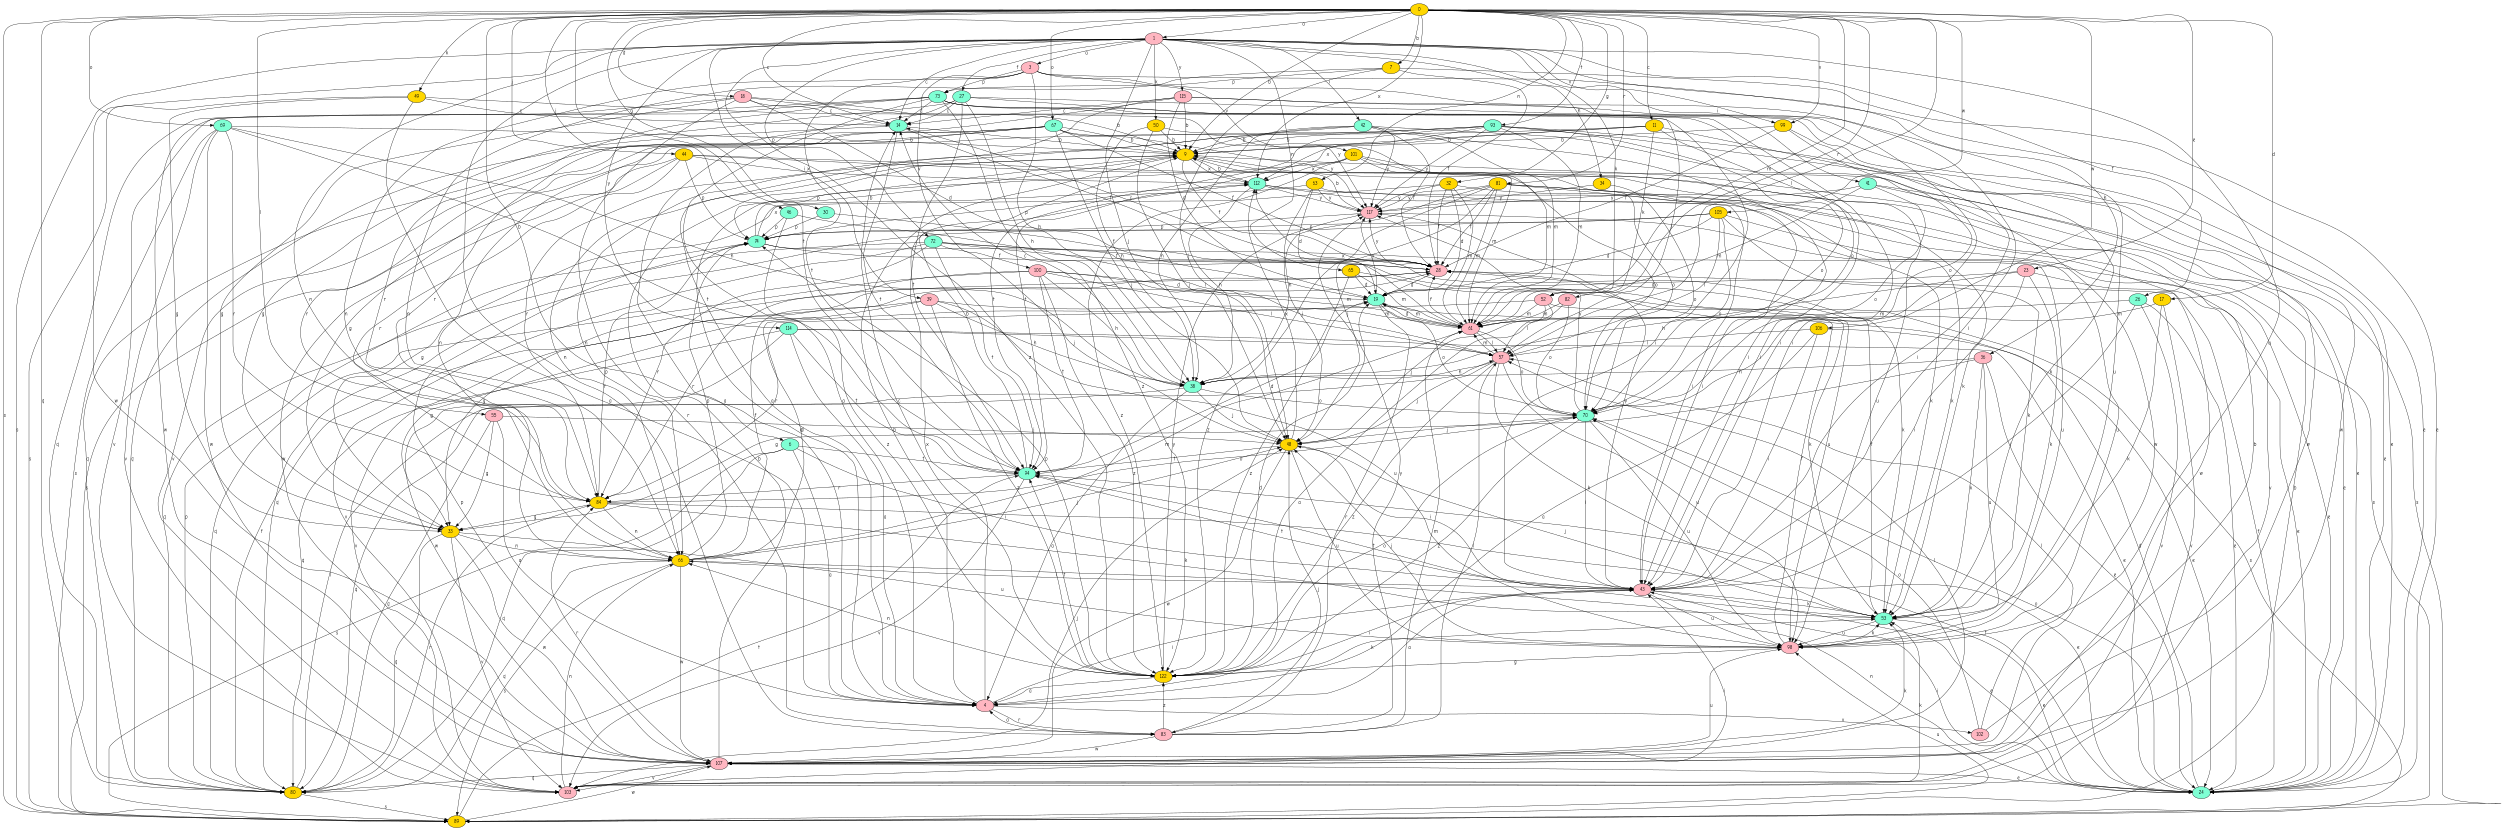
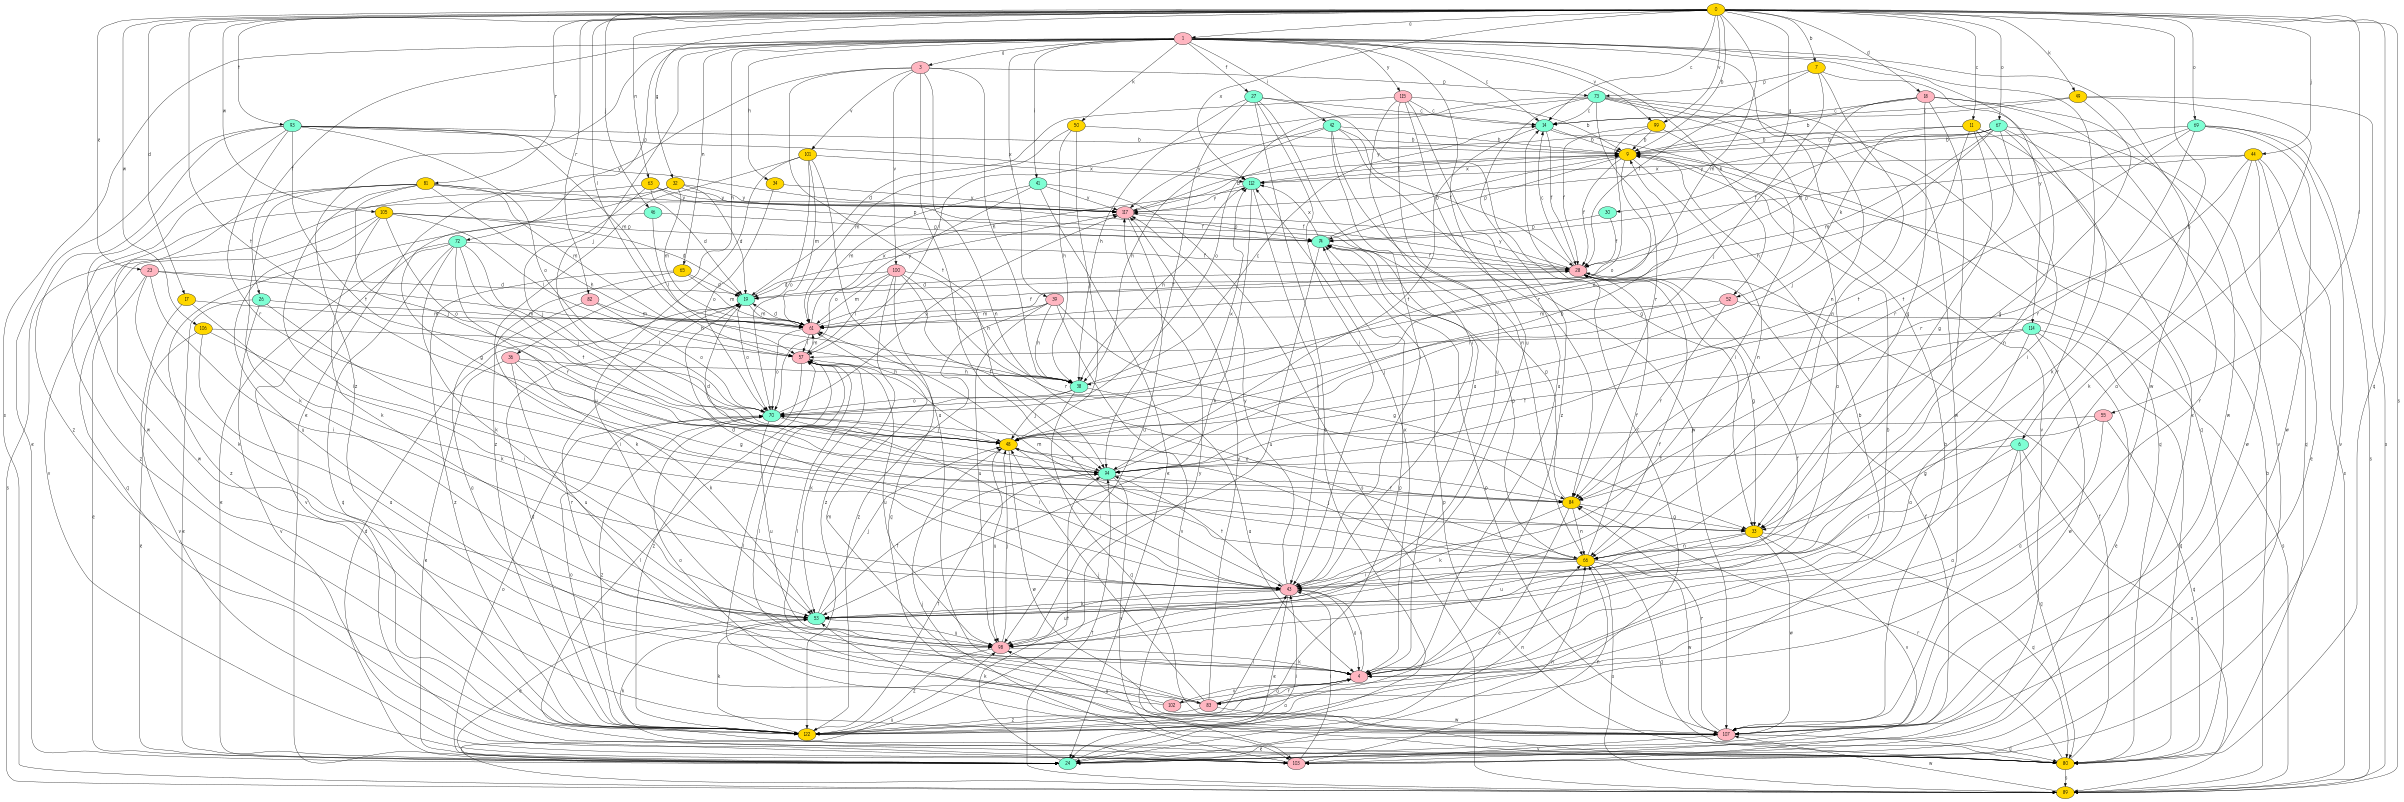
  strict digraph {
    fontname="Comic Neue"
    node [fillcolor=gold fontname="Comic Neue" style=filled]
    edge [fontname="Comic Neue"]
    0
    1 [fillcolor=lightpink]
    6 [fillcolor=aquamarine]
    7
    9
    11
    14 [fillcolor=aquamarine]
    17
    18 [fillcolor=lightpink]
    23 [fillcolor=lightpink]
    30 [fillcolor=aquamarine]
    32
    44
    46 [fillcolor=aquamarine]
    49
    55 [fillcolor=lightpink]
    57 [fillcolor=lightpink]
    61 [fillcolor=lightpink]
    63
    67 [fillcolor=aquamarine]
    69 [fillcolor=aquamarine]
    80
    81
    82 [fillcolor=lightpink]
    89
    93 [fillcolor=aquamarine]
    94 [fillcolor=aquamarine]
    99
    105
    106
    112 [fillcolor=aquamarine]
    3 [fillcolor=lightpink]
    26 [fillcolor=aquamarine]
    27 [fillcolor=aquamarine]
    34
    36 [fillcolor=lightpink]
    39 [fillcolor=lightpink]
    41 [fillcolor=aquamarine]
    42 [fillcolor=aquamarine]
    48
    50
    52 [fillcolor=lightpink]
    65
    66
    72 [fillcolor=aquamarine]
    83 [fillcolor=lightpink]
    98 [fillcolor=lightpink]
    107 [fillcolor=lightpink]
    114 [fillcolor=aquamarine]
    115 [fillcolor=lightpink]
    122
    43 [fillcolor=lightpink]
    4 [fillcolor=lightpink]
    24 [fillcolor=aquamarine]
    73 [fillcolor=aquamarine]
    28 [fillcolor=lightpink]
    70 [fillcolor=aquamarine]
    74 [fillcolor=aquamarine]
    33
    53 [fillcolor=aquamarine]
    103 [fillcolor=lightpink]
    19 [fillcolor=aquamarine]
    38 [fillcolor=aquamarine]
    117 [fillcolor=lightpink]
    84
    100 [fillcolor=lightpink]
    101
    102 [fillcolor=lightpink]
    0 -> 1 [label=a]
    0 -> 6 [label=b]
    0 -> 7 [label=b]
    0 -> 9 [label=b]
    0 -> 11 [label=c]
    0 -> 14 [label=c]
    0 -> 17 [label=d]
    0 -> 18 [label=d]
    0 -> 23 [label=e]
    0 -> 30 [label=g]
    0 -> 32 [label=g]
    0 -> 44 [label=j]
    0 -> 46 [label=j]
    0 -> 49 [label=k]
    0 -> 55 [label=l]
    0 -> 57 [label=l]
    0 -> 61 [label=m]
    0 -> 63 [label=n]
    0 -> 67 [label=o]
    0 -> 69 [label=o]
    0 -> 80 [label=q]
    0 -> 81 [label=r]
    0 -> 82 [label=r]
    0 -> 89 [label=s]
    0 -> 93 [label=t]
    0 -> 94 [label=t]
    0 -> 99 [label=v]
    0 -> 105 [label=w]
    0 -> 106 [label=w]
    0 -> 112 [label=x]
    1 -> 14 [label=c]
    1 -> 89 [label=s]
    1 -> 99 [label=v]
    1 -> 3 [label=a]
    1 -> 26 [label=f]
    1 -> 27 [label=f]
    1 -> 34 [label=h]
    1 -> 36 [label=h]
    1 -> 39 [label=i]
    1 -> 41 [label=i]
    1 -> 42 [label=i]
    1 -> 48 [label=j]
    1 -> 50 [label=k]
    1 -> 52 [label=k]
    1 -> 65 [label=n]
    1 -> 66 [label=n]
    1 -> 72 [label=p]
    1 -> 83 [label=r]
    1 -> 98 [label=u]
    1 -> 107 [label=w]
    1 -> 114 [label=y]
    1 -> 115 [label=y]
    1 -> 122 [label=z]
    6 -> 80 [label=q]
    6 -> 89 [label=s]
    6 -> 94 [label=t]
    6 -> 43 [label=i]
    6 -> 4 [label=a]
    7 -> 48 [label=j]
    7 -> 66 [label=n]
    7 -> 24 [label=e]
    7 -> 73 [label=p]
    7 -> 28 [label=f]
    9 -> 112 [label=x]
    9 -> 66 [label=n]
    9 -> 28 [label=f]
    9 -> 70 [label=o]
    9 -> 74 [label=p]
    11 -> 9 [label=b]
    11 -> 94 [label=t]
    11 -> 52 [label=k]
    11 -> 43 [label=i]
    11 -> 33 [label=g]
    11 -> 53 [label=k]
    14 -> 9 [label=b]
    14 -> 80 [label=q]
    14 -> 94 [label=t]
    14 -> 28 [label=f]
    17 -> 61 [label=m]
    17 -> 53 [label=k]
    17 -> 103 [label=v]
    18 -> 9 [label=b]
    18 -> 14 [label=c]
    18 -> 83 [label=r]
    18 -> 107 [label=w]
    18 -> 43 [label=i]
    18 -> 33 [label=g]
    18 -> 19 [label=d]
    23 -> 43 [label=i]
    23 -> 24 [label=e]
    23 -> 53 [label=k]
    23 -> 19 [label=d]
    23 -> 38 [label=h]
    30 -> 28 [label=f]
    30 -> 74 [label=p]
    32 -> 61 [label=m]
    32 -> 89 [label=s]
    32 -> 28 [label=f]
    32 -> 33 [label=g]
    32 -> 19 [label=d]
    32 -> 117 [label=y]
    44 -> 89 [label=s]
    44 -> 112 [label=x]
    44 -> 107 [label=w]
    44 -> 24 [label=e]
    44 -> 74 [label=p]
    44 -> 53 [label=k]
    44 -> 84 [label=r]
    46 -> 57 [label=l]
    46 -> 122 [label=z]
    46 -> 74 [label=p]
    49 -> 14 [label=c]
    49 -> 89 [label=s]
    49 -> 4 [label=a]
    49 -> 33 [label=g]
    49 -> 117 [label=y]
    55 -> 80 [label=q]
    55 -> 48 [label=j]
    55 -> 4 [label=a]
    55 -> 33 [label=g]
    57 -> 61 [label=m]
    57 -> 48 [label=j]
    57 -> 98 [label=u]
    57 -> 122 [label=z]
    57 -> 53 [label=k]
    57 -> 38 [label=h]
    61 -> 57 [label=l]
    61 -> 112 [label=x]
    61 -> 28 [label=f]
    61 -> 70 [label=o]
    61 -> 19 [label=d]
    63 -> 48 [label=j]
    63 -> 74 [label=p]
    63 -> 103 [label=v]
    63 -> 19 [label=d]
    63 -> 117 [label=y]
    67 -> 9 [label=b]
    67 -> 61 [label=m]
    67 -> 80 [label=q]
    67 -> 48 [label=j]
    67 -> 66 [label=n]
    67 -> 28 [label=f]
    67 -> 103 [label=v]
    67 -> 117 [label=y]
    67 -> 84 [label=r]
    69 -> 9 [label=b]
    69 -> 89 [label=s]
    69 -> 94 [label=t]
    69 -> 107 [label=w]
    69 -> 103 [label=v]
    69 -> 38 [label=h]
    69 -> 84 [label=r]
    80 -> 57 [label=l]
    80 -> 89 [label=s]
    80 -> 28 [label=f]
    80 -> 74 [label=p]
    80 -> 84 [label=r]
    81 -> 61 [label=m]
    81 -> 48 [label=j]
    81 -> 107 [label=w]
    81 -> 122 [label=z]
    81 -> 43 [label=i]
    81 -> 28 [label=f]
    81 -> 53 [label=k]
    81 -> 38 [label=h]
    81 -> 117 [label=y]
    82 -> 61 [label=m]
    82 -> 4 [label=a]
    82 -> 70 [label=o]
    89 -> 9 [label=b]
    89 -> 94 [label=t]
    89 -> 98 [label=u]
    89 -> 107 [label=w]
    93 -> 9 [label=b]
    93 -> 61 [label=m]
    93 -> 94 [label=t]
    93 -> 112 [label=x]
    93 -> 107 [label=w]
+   93 -> 122 [label=z]
    93 -> 24 [label=e]
    93 -> 70 [label=o]
    93 -> 117 [label=y]
    93 -> 84 [label=r]
    94 -> 9 [label=b]
    94 -> 103 [label=v]
    94 -> 19 [label=d]
    94 -> 84 [label=r]
    99 -> 9 [label=b]
    99 -> 43 [label=i]
    99 -> 28 [label=f]
    99 -> 70 [label=o]
    105 -> 57 [label=l]
    105 -> 80 [label=q]
    105 -> 98 [label=u]
    105 -> 70 [label=o]
    105 -> 74 [label=p]
    105 -> 53 [label=k]
    105 -> 19 [label=d]
    106 -> 57 [label=l]
    106 -> 43 [label=i]
    106 -> 4 [label=a]
    106 -> 24 [label=e]
    112 -> 9 [label=b]
    112 -> 43 [label=i]
    112 -> 53 [label=k]
    112 -> 38 [label=h]
    112 -> 117 [label=y]
    3 -> 94 [label=t]
    3 -> 66 [label=n]
    3 -> 43 [label=i]
    3 -> 24 [label=e]
    3 -> 73 [label=p]
    3 -> 38 [label=h]
    3 -> 100 [label=v]
    3 -> 101 [label=v]
    26 -> 61 [label=m]
    26 -> 43 [label=i]
    26 -> 24 [label=e]
    26 -> 103 [label=v]
    27 -> 14 [label=c]
    27 -> 94 [label=t]
    27 -> 43 [label=i]
    27 -> 4 [label=a]
    27 -> 24 [label=e]
    27 -> 33 [label=g]
    27 -> 38 [label=h]
    34 -> 70 [label=o]
    34 -> 117 [label=y]
    36 -> 98 [label=u]
    36 -> 24 [label=e]
    36 -> 33 [label=g]
    36 -> 53 [label=k]
    36 -> 38 [label=h]
    39 -> 61 [label=m]
    39 -> 98 [label=u]
    39 -> 122 [label=z]
    39 -> 33 [label=g]
    39 -> 103 [label=v]
    39 -> 38 [label=h]
    41 -> 61 [label=m]
    41 -> 89 [label=s]
    41 -> 24 [label=e]
    41 -> 70 [label=o]
    41 -> 117 [label=y]
    42 -> 9 [label=b]
    42 -> 66 [label=n]
    42 -> 107 [label=w]
    42 -> 43 [label=i]
    42 -> 28 [label=f]
    42 -> 38 [label=h]
    42 -> 117 [label=y]
    48 -> 94 [label=t]
    48 -> 112 [label=x]
    48 -> 98 [label=u]
    48 -> 107 [label=w]
    48 -> 43 [label=i]
    50 -> 9 [label=b]
    50 -> 61 [label=m]
    50 -> 48 [label=j]
    50 -> 38 [label=h]
-   52 -> 57 [label=l]
    52 -> 61 [label=m]
    52 -> 89 [label=s]
    52 -> 48 [label=j]
    52 -> 84 [label=r]
    65 -> 61 [label=m]
    65 -> 122 [label=z]
    65 -> 53 [label=k]
    65 -> 19 [label=d]
    66 -> 61 [label=m]
    66 -> 80 [label=q]
    66 -> 89 [label=s]
    66 -> 48 [label=j]
    66 -> 107 [label=w]
    66 -> 43 [label=i]
    66 -> 28 [label=f]
    66 -> 74 [label=p]
    66 -> 19 [label=d]
    72 -> 80 [label=q]
    72 -> 94 [label=t]
    72 -> 48 [label=j]
    72 -> 24 [label=e]
    72 -> 28 [label=f]
    72 -> 53 [label=k]
    72 -> 103 [label=v]
    72 -> 84 [label=r]
    83 -> 57 [label=l]
    83 -> 61 [label=m]
    83 -> 48 [label=j]
    83 -> 107 [label=w]
    83 -> 122 [label=z]
    83 -> 4 [label=a]
    83 -> 117 [label=y]
    98 -> 48 [label=j]
-   98 -> 122 [label=g]
+   98 -> 122 [label=z]
    98 -> 28 [label=f]
-   98 -> 53 [label=k]
+   98 -> 4 [label=k]
    107 -> 9 [label=b]
    107 -> 57 [label=l]
    107 -> 80 [label=q]
    107 -> 98 [label=u]
    107 -> 24 [label=e]
    107 -> 74 [label=p]
    107 -> 53 [label=k]
    107 -> 103 [label=v]
    107 -> 84 [label=r]
    114 -> 57 [label=l]
    114 -> 80 [label=q]
    114 -> 94 [label=t]
    114 -> 107 [label=w]
    114 -> 4 [label=a]
    114 -> 24 [label=e]
    115 -> 9 [label=b]
    115 -> 14 [label=c]
    115 -> 98 [label=u]
    115 -> 43 [label=i]
    115 -> 4 [label=a]
    115 -> 19 [label=d]
    115 -> 84 [label=r]
    122 -> 14 [label=c]
    122 -> 94 [label=t]
    122 -> 66 [label=n]
    122 -> 43 [label=i]
    122 -> 4 [label=a]
    122 -> 70 [label=o]
    122 -> 74 [label=p]
    122 -> 53 [label=k]
    122 -> 19 [label=d]
    122 -> 117 [label=y]
    43 -> 94 [label=t]
    43 -> 98 [label=u]
    43 -> 4 [label=a]
    43 -> 24 [label=e]
    43 -> 53 [label=k]
    43 -> 117 [label=y]
    4 -> 9 [label=b]
    4 -> 112 [label=x]
    4 -> 83 [label=r]
    4 -> 43 [label=i]
    4 -> 102 [label=v]
    24 -> 94 [label=t]
    24 -> 66 [label=n]
    24 -> 43 [label=i]
    24 -> 28 [label=f]
    24 -> 70 [label=o]
    24 -> 19 [label=d]
    73 -> 14 [label=c]
    73 -> 57 [label=l]
    73 -> 80 [label=q]
    73 -> 107 [label=w]
    73 -> 122 [label=z]
    73 -> 4 [label=a]
    73 -> 70 [label=o]
    73 -> 103 [label=v]
    73 -> 84 [label=r]
    28 -> 14 [label=c]
    28 -> 33 [label=g]
    28 -> 19 [label=d]
    28 -> 117 [label=y]
    70 -> 48 [label=j]
    70 -> 98 [label=u]
    70 -> 122 [label=z]
    70 -> 43 [label=i]
    70 -> 117 [label=y]
    74 -> 9 [label=b]
    74 -> 112 [label=x]
    74 -> 98 [label=u]
    74 -> 28 [label=f]
    33 -> 80 [label=q]
    33 -> 66 [label=n]
    33 -> 98 [label=u]
    33 -> 107 [label=w]
    33 -> 103 [label=v]
    53 -> 94 [label=t]
    53 -> 48 [label=j]
    53 -> 98 [label=u]
    53 -> 24 [label=e]
    53 -> 28 [label=f]
    103 -> 48 [label=j]
    103 -> 66 [label=n]
    103 -> 43 [label=i]
    103 -> 53 [label=k]
    19 -> 61 [label=m]
    19 -> 83 [label=r]
    19 -> 70 [label=o]
    19 -> 117 [label=y]
    38 -> 14 [label=c]
    38 -> 80 [label=q]
    38 -> 48 [label=j]
    38 -> 4 [label=a]
    38 -> 70 [label=o]
    117 -> 9 [label=b]
    117 -> 98 [label=u]
    117 -> 74 [label=p]
    84 -> 66 [label=n]
    84 -> 24 [label=e]
    84 -> 70 [label=o]
    84 -> 74 [label=p]
    84 -> 33 [label=g]
    84 -> 53 [label=k]
    100 -> 57 [label=l]
    100 -> 61 [label=m]
    100 -> 80 [label=q]
    100 -> 94 [label=t]
    100 -> 122 [label=z]
    100 -> 19 [label=d]
    100 -> 38 [label=h]
    100 -> 84 [label=r]
    101 -> 61 [label=m]
    101 -> 112 [label=x]
    101 -> 98 [label=u]
    101 -> 122 [label=z]
    101 -> 4 [label=a]
    101 -> 70 [label=o]
    102 -> 9 [label=b]
    102 -> 57 [label=l]
    102 -> 70 [label=o]
  }
